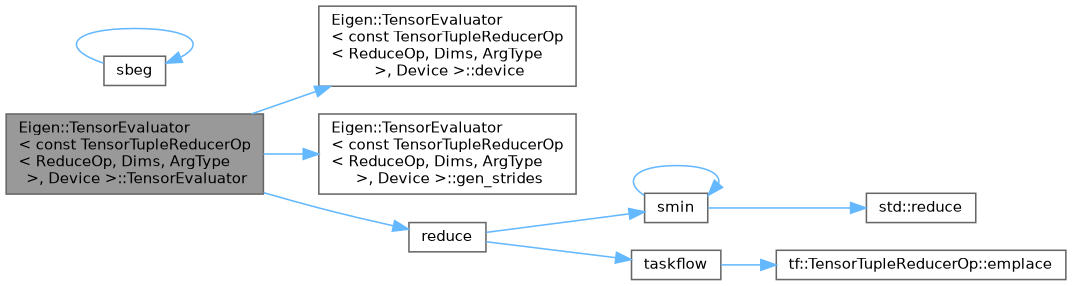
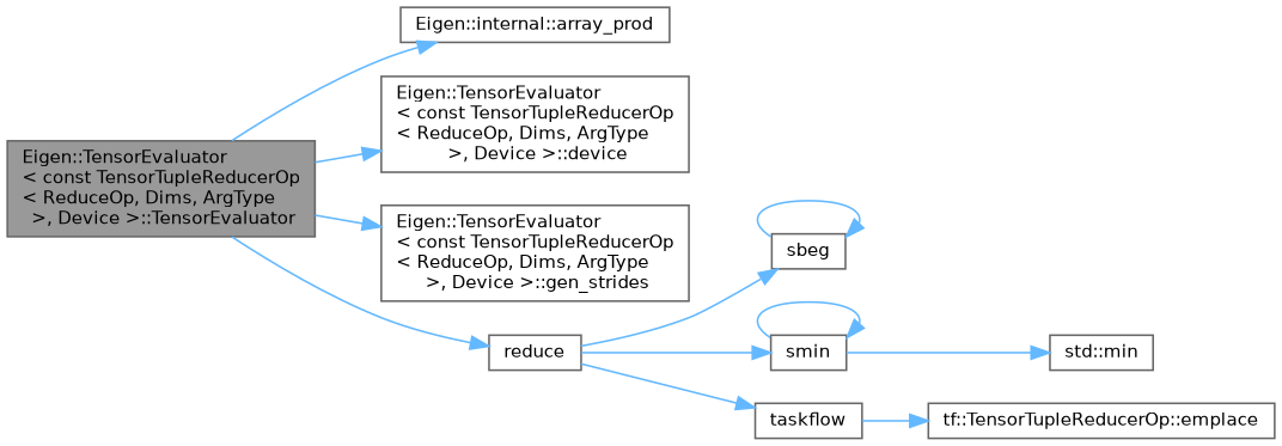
  digraph {
    rankdir=LR
    node [color=grey40 fillcolor=white fontname=Helvetica fontsize=10 shape=box style=filled]
    edge [color=steelblue1 fontname=Helvetica fontsize=10 labelfontname=Helvetica labelfontsize=10 style=solid]
    n1 [color=gray40 fillcolor=grey60 fontcolor=black height=0.2 label="Eigen::TensorEvaluator\l\< const TensorTupleReducerOp\l\< ReduceOp, Dims, ArgType\l \>, Device \>::TensorEvaluator" width=0.4]
+   n2 [height=0.2 label="Eigen::internal::array_prod" width=0.4]
    n3 [height=0.2 label="Eigen::TensorEvaluator\l\< const TensorTupleReducerOp\l\< ReduceOp, Dims, ArgType\l \>, Device \>::device" width=0.4]
    n4 [height=0.2 label="Eigen::TensorEvaluator\l\< const TensorTupleReducerOp\l\< ReduceOp, Dims, ArgType\l \>, Device \>::gen_strides" width=0.4]
    n5 [height=0.2 label=reduce width=0.4]
    n6 [height=0.2 label=sbeg width=0.4]
    n7 [height=0.2 label=smin width=0.4]
    n8 [height=0.2 label=taskflow width=0.4]
-   n9 [height=0.2 label="std::reduce" width=0.4]
+   n9 [height=0.2 label="std::min" width=0.4]
    n10 [height=0.2 label="tf::TensorTupleReducerOp::emplace" width=0.4]
+   n1 -> n2
    n1 -> n3
    n1 -> n4
    n1 -> n5
+   n5 -> n6
    n5 -> n7
    n5 -> n8
    n6 -> n6
    n7 -> n7
    n7 -> n9
    n8 -> n10
  }
